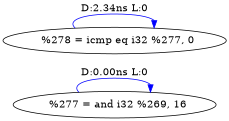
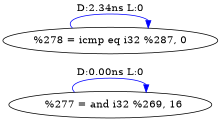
  digraph {
    rankdir=LR
    edge [color=blue]
    n1 [label="  %277 = and i32 %269, 16"]
-   n2 [label="  %278 = icmp eq i32 %277, 0"]
+   n2 [label="%278 = icmp eq i32 %287, 0"]
    n1 -> n1 [label="D:0.00ns L:0"]
    n2 -> n2 [label="D:2.34ns L:0"]
  }
